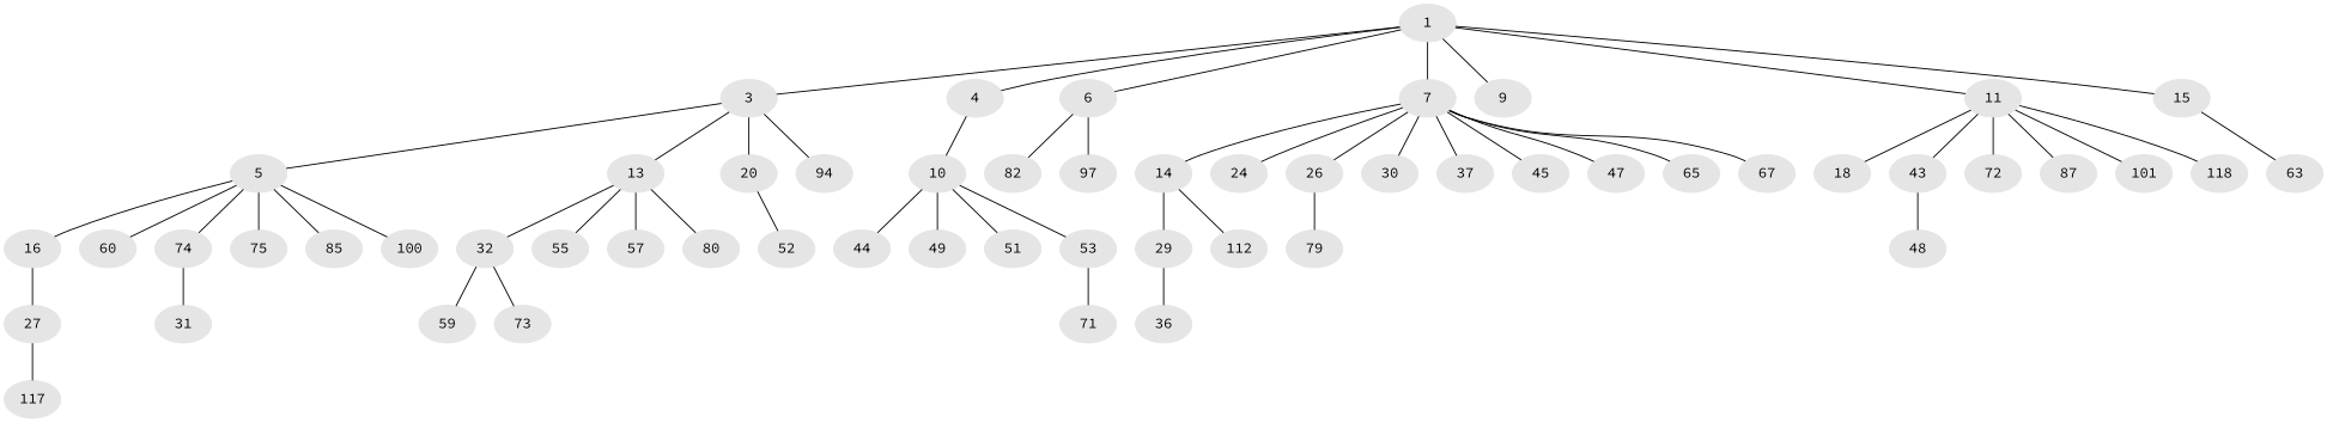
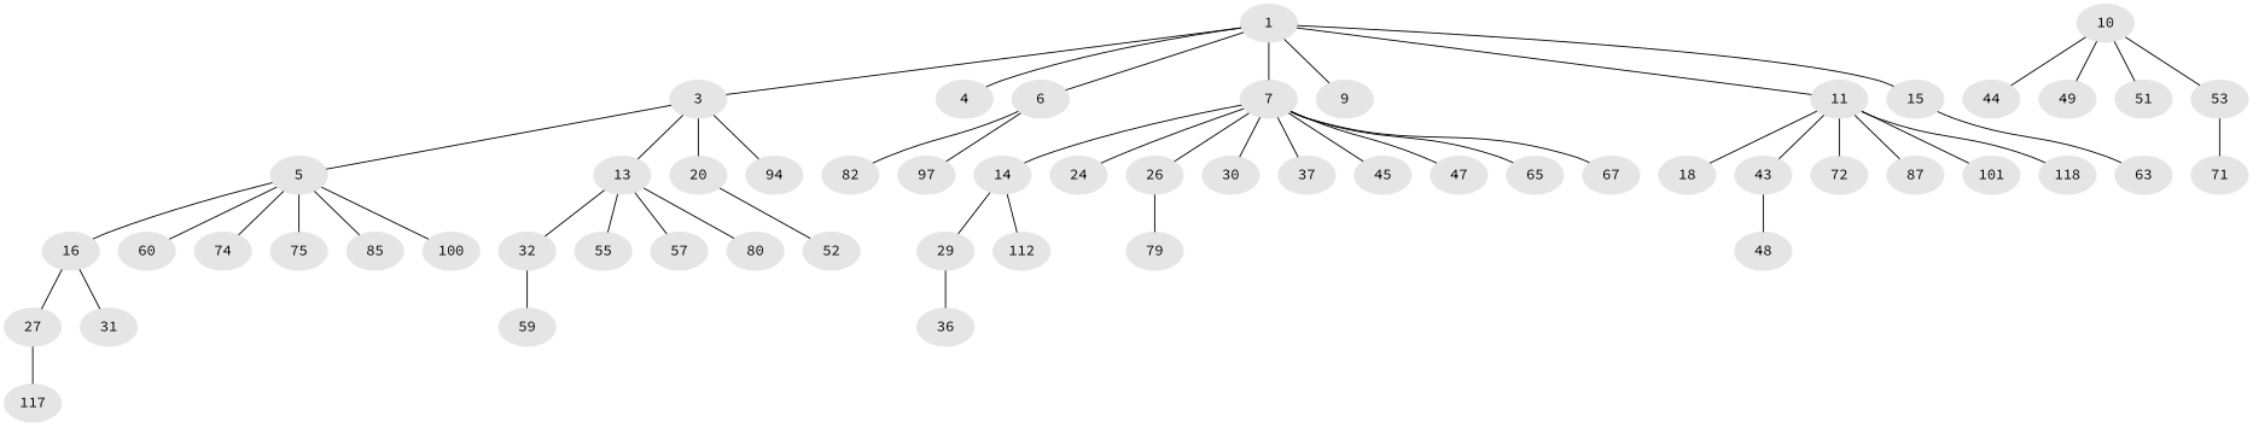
  graph {
    fontname="Source Code Pro"
    node [color=gray90 fontname="Source Code Pro" style=filled]
    edge [fontname="Source Code Pro"]
    1 [super="+2"]
    3
    4
    6 [super="+35+46"]
    7 [super="+89+19+17"]
    9 [super="+66"]
    11 [super="+12+54"]
    15
    5 [super="+38+22+8"]
    13 [super="+69"]
    20
    94
    10 [super="+28+121+61+25+84"]
    82
    97
    14
    24
    26 [super="+102"]
    30
    37
    45 [super="+107"]
    47
    65
    67
    18 [super="+78"]
    43
    72
    87 [super="+104"]
    101
    118
    63 [super="+111"]
    16
    60
    74
    75 [super="+99"]
    85
    100
    32
    55 [super="+91+68"]
    57
    80
    52 [super="+103"]
    44 [super="+58+116"]
    49
    51 [super="+110"]
    53 [super="+92"]
    27 [super="+40+90"]
    31 [super="+56+50+83"]
    29
    112
    79
    71
    48
    59 [super="+62"]
-   73
    36
    n57 [label=117]
    1 -- 3
    1 -- 4
    1 -- 6
    1 -- 7
    1 -- 9
    1 -- 11
    1 -- 15
    3 -- 5
    3 -- 13
    3 -- 20
    3 -- 94
-   4 -- 10
    6 -- 82
    6 -- 97
    7 -- 14
    7 -- 24
    7 -- 26
    7 -- 30
    7 -- 37
    7 -- 45
    7 -- 47
    7 -- 65
    7 -- 67
    11 -- 18
    11 -- 43
    11 -- 72
    11 -- 87
    11 -- 101
    11 -- 118
    15 -- 63
    5 -- 16
    5 -- 60
    5 -- 74
    5 -- 75
    5 -- 85
    5 -- 100
    13 -- 32
    13 -- 55
    13 -- 57
    13 -- 80
    20 -- 52
    10 -- 44
    10 -- 49
    10 -- 51
    10 -- 53
    14 -- 29
    14 -- 112
    26 -- 79
    43 -- 48
    16 -- 27
-   74 -- 31
+   16 -- 31
    32 -- 59
-   32 -- 73
    53 -- 71
    27 -- n57
    29 -- 36
  }
